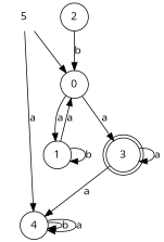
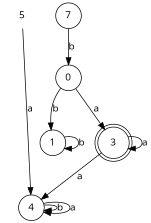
  digraph {
    fontname="Open Sans"
    rankdir=TB
    node [fontname="Open Sans" shape=circle]
    edge [fontname="Open Sans"]
    n1 [label=0]
    n2 [label=3 shape=doublecircle]
    n3 [label=1]
    n4 [label=4]
-   n5 [label=2]
+   n5 [label=7]
    5 [shape=plaintext]
    n1 -> n2 [label=a]
-   n1 -> n3 [label=a]
+   n1 -> n3 [label=b]
    n2 -> n2 [label=a]
    n2 -> n4 [label=a]
-   n3 -> n1 [label=a]
    n3 -> n3 [label=b]
    n4 -> n4 [label=b]
    n4 -> n4 [label=a]
    n5 -> n1 [label=b]
-   5 -> n1
    5 -> n4 [label=a]
  }
